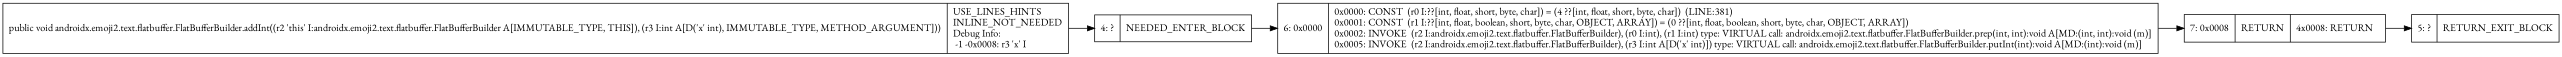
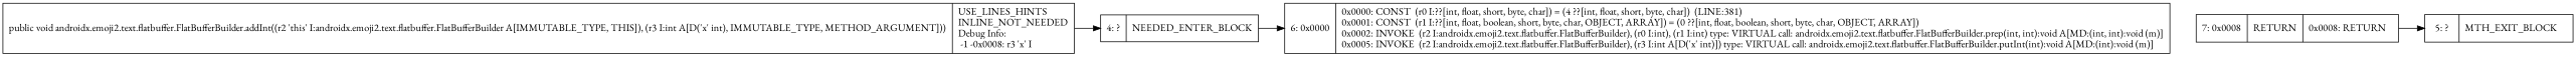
  digraph {
    fontname="EB Garamond"
    rankdir=LR
    node [fontname="EB Garamond" shape=record]
    edge [fontname="EB Garamond"]
    n1 [label="{4\:\ ?|NEEDED_ENTER_BLOCK\l}"]
    n2 [label="{6\:\ 0x0000|0x0000: CONST  (r0 I:??[int, float, short, byte, char]) = (4 ??[int, float, short, byte, char])  (LINE:381)\l0x0001: CONST  (r1 I:??[int, float, boolean, short, byte, char, OBJECT, ARRAY]) = (0 ??[int, float, boolean, short, byte, char, OBJECT, ARRAY]) \l0x0002: INVOKE  (r2 I:androidx.emoji2.text.flatbuffer.FlatBufferBuilder), (r0 I:int), (r1 I:int) type: VIRTUAL call: androidx.emoji2.text.flatbuffer.FlatBufferBuilder.prep(int, int):void A[MD:(int, int):void (m)]\l0x0005: INVOKE  (r2 I:androidx.emoji2.text.flatbuffer.FlatBufferBuilder), (r3 I:int A[D('x' int)]) type: VIRTUAL call: androidx.emoji2.text.flatbuffer.FlatBufferBuilder.putInt(int):void A[MD:(int):void (m)]\l}"]
-   n3 [label="{7\:\ 0x0008|RETURN\l|4x0008: RETURN   \l}"]
-   n4 [label="{5\:\ ?|RETURN_EXIT_BLOCK\l}"]
+   n3 [label="{7\:\ 0x0008|RETURN\l|0x0008: RETURN   \l}"]
+   n4 [label="{5\:\ ?|MTH_EXIT_BLOCK\l}"]
    n5 [label="{public void androidx.emoji2.text.flatbuffer.FlatBufferBuilder.addInt((r2 'this' I:androidx.emoji2.text.flatbuffer.FlatBufferBuilder A[IMMUTABLE_TYPE, THIS]), (r3 I:int A[D('x' int), IMMUTABLE_TYPE, METHOD_ARGUMENT]))  | USE_LINES_HINTS\lINLINE_NOT_NEEDED\lDebug Info:\l  \-1 \-0x0008: r3 'x' I\l}"]
    n1 -> n2
-   n2 -> n3
    n3 -> n4
    n5 -> n1
  }
